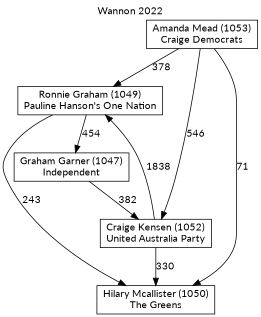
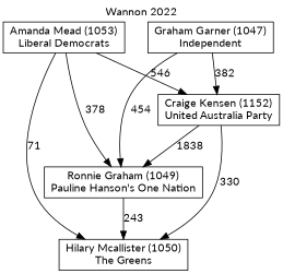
  digraph {
    fontname=Lato
    label="Wannon 2022"
    labelloc=t
    mclimit=10
    node [fontname=Lato shape=box]
    edge [fontname=Lato]
-   n1 [label="Amanda Mead (1053)\nCraige Democrats"]
+   n1 [label="Amanda Mead (1053)\nLiberal Democrats"]
    n2 [label="Ronnie Graham (1049)\nPauline Hanson's One Nation"]
-   n3 [label="Craige Kensen (1052)\nUnited Australia Party"]
+   n3 [label="Craige Kensen (1152)\nUnited Australia Party"]
    n4 [label="Hilary Mcallister (1050)\nThe Greens"]
    n5 [label="Graham Garner (1047)\nIndependent"]
    n1 -> n2 [label=378]
    n1 -> n3 [label=546]
    n1 -> n4 [label=71]
    n2 -> n4 [label=243]
    n3 -> n2 [label=1838]
    n3 -> n4 [label=330]
-   n2 -> n5 [label=454]
+   n5 -> n2 [label=454]
    n5 -> n3 [label=382]
  }
